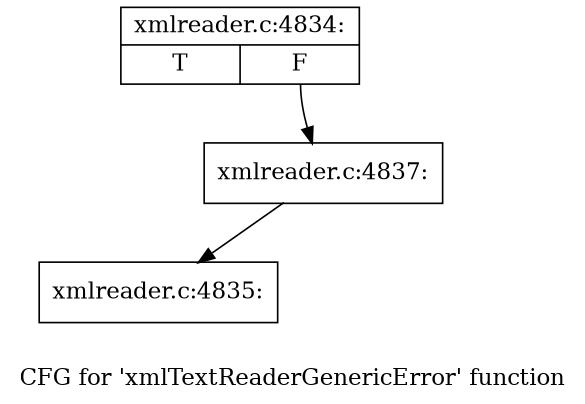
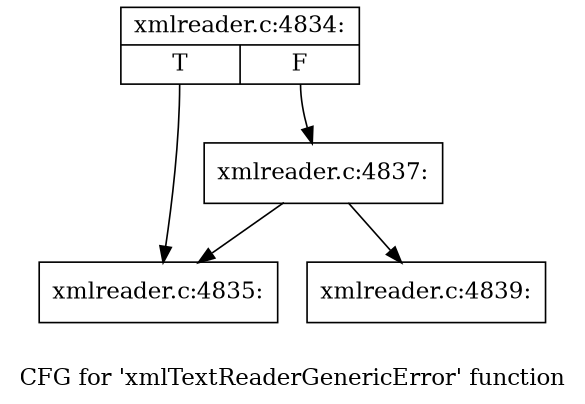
  digraph {
    label="CFG for 'xmlTextReaderGenericError' function"
    node [shape=record]
    n1 [label="{xmlreader.c:4834:|{<s0>T|<s1>F}}"]
    n2 [label="{xmlreader.c:4835:}"]
    n3 [label="{xmlreader.c:4837:}"]
+   n4 [label="{xmlreader.c:4839:}"]
+   n1 -> n2 [tailport=s0]
    n1 -> n3 [tailport=s1]
    n3 -> n2
+   n3 -> n4
  }
